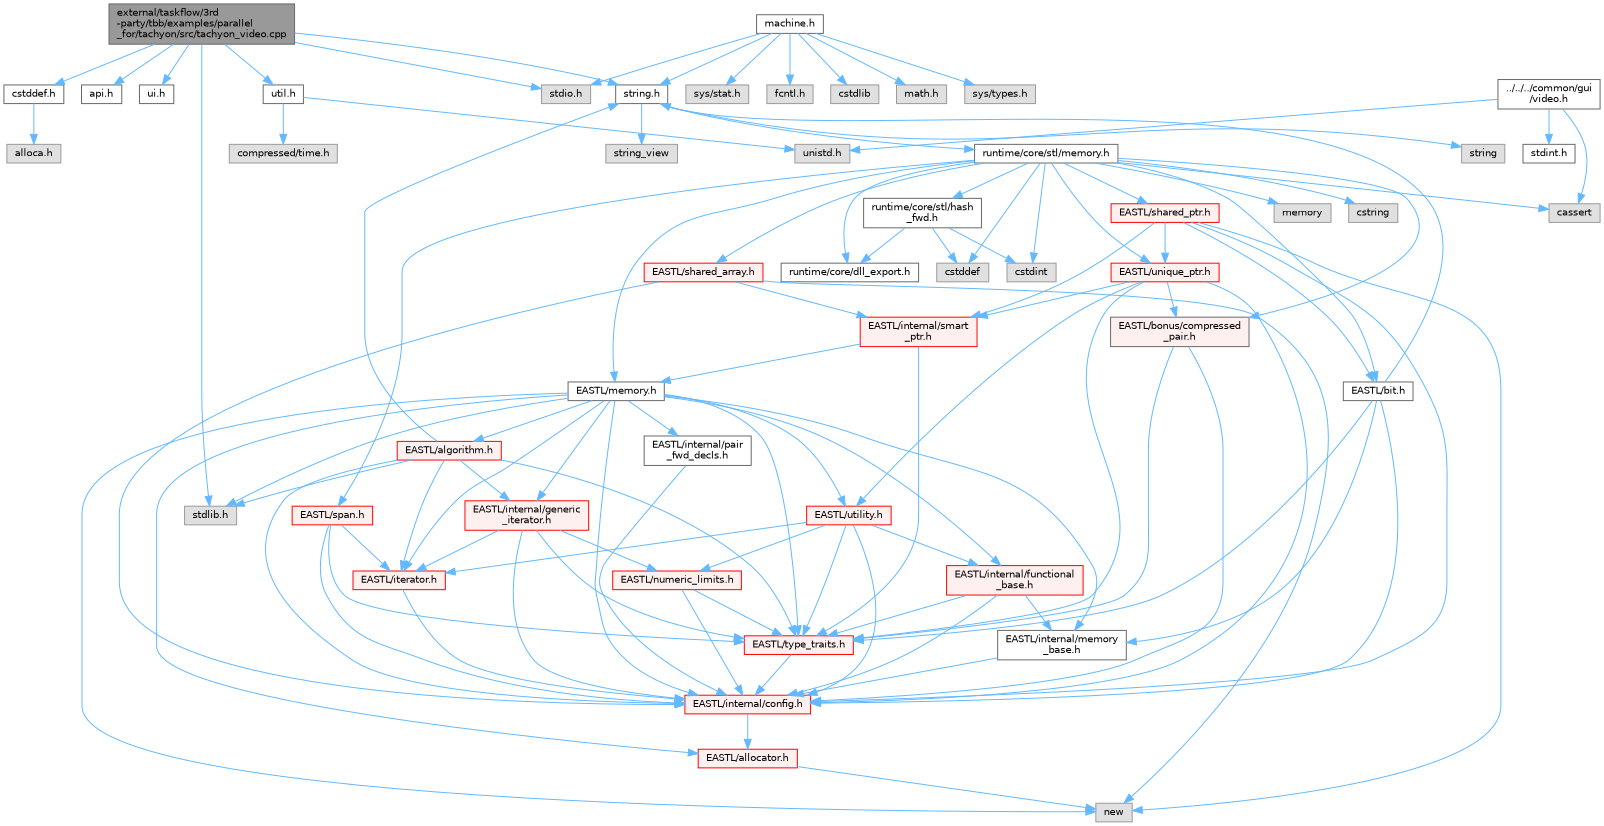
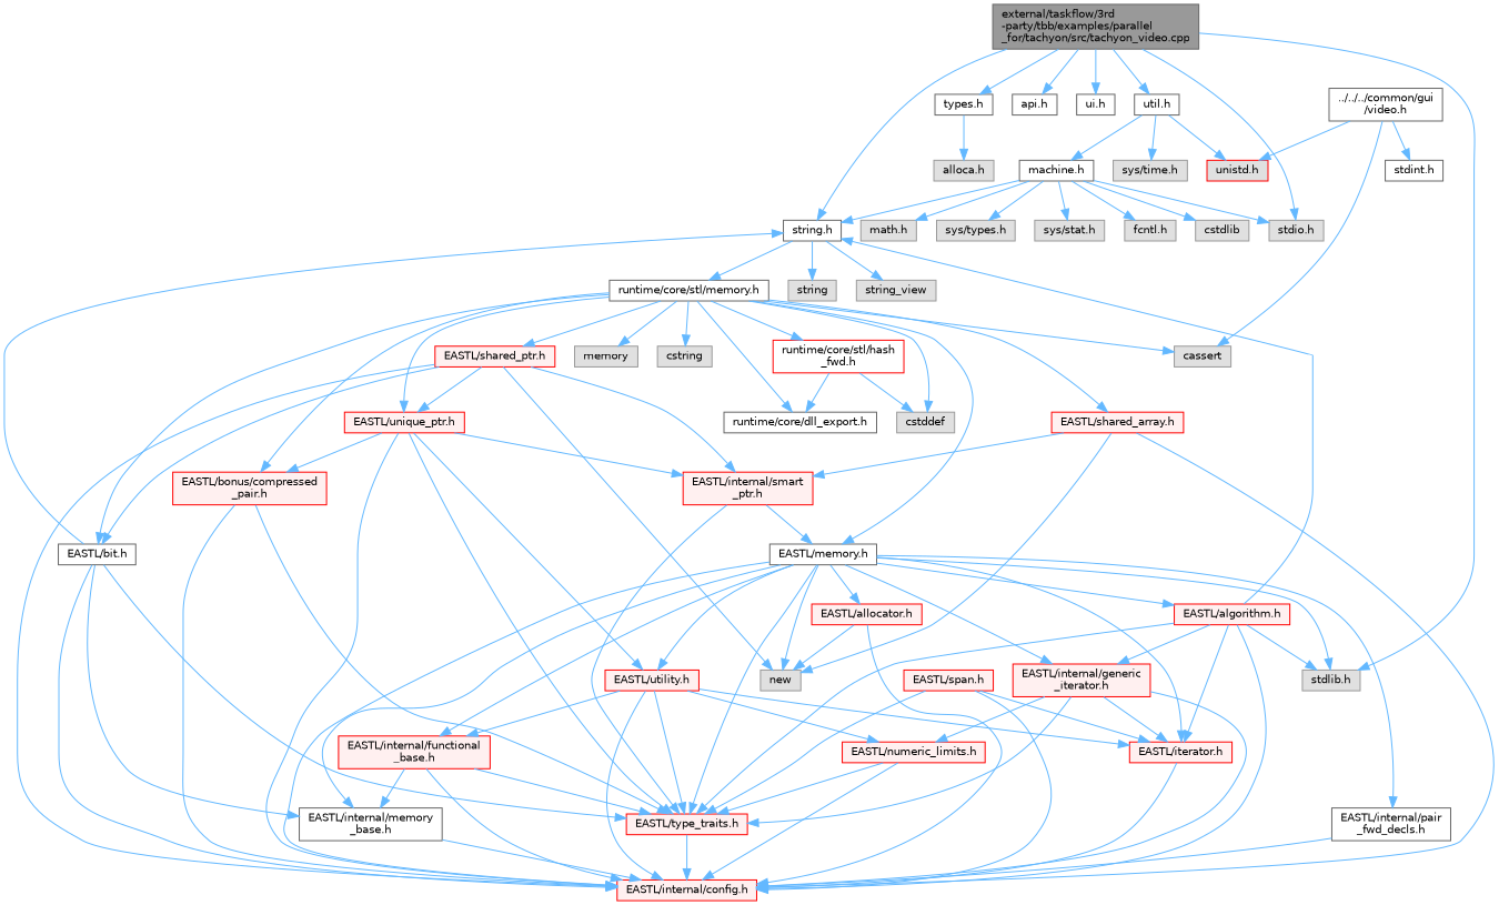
  digraph {
    node [color=grey60 fillcolor="#E0E0E0" fontname=Helvetica fontsize=10 shape=box style=filled]
    edge [color=steelblue1 fontname=Helvetica fontsize=10 labelfontname=Helvetica labelfontsize=10 style=solid]
    n1 [color=gray40 fillcolor=grey60 fontcolor=black height=0.2 label="external/taskflow/3rd\l-party/tbb/examples/parallel\l_for/tachyon/src/tachyon_video.cpp" width=0.4]
    n2 [height=0.2 label="stdio.h" width=0.4]
    n3 [height=0.2 label="stdlib.h" width=0.4]
    n4 [color=grey40 fillcolor=white height=0.2 label="string.h" width=0.4]
-   n5 [color=grey40 fillcolor=white height=0.2 label="cstddef.h" width=0.4]
+   n5 [color=grey40 fillcolor=white height=0.2 label="types.h" width=0.4]
    n6 [color=grey40 fillcolor=white height=0.2 label="api.h" width=0.4]
    n7 [color=grey40 fillcolor=white height=0.2 label="ui.h" width=0.4]
    n8 [color=grey40 fillcolor=white height=0.2 label="util.h" width=0.4]
    n9 [height=0.2 label=string width=0.4]
    n10 [height=0.2 label=string_view width=0.4]
    n11 [color=grey40 fillcolor=white height=0.2 label="runtime/core/stl/memory.h" width=0.4]
    n12 [height=0.2 label="alloca.h" width=0.4]
    n13 [color=grey40 fillcolor=white height=0.2 label="machine.h" width=0.4]
-   n14 [height=0.2 label="compressed/time.h" width=0.4]
-   n15 [height=0.2 label="unistd.h" width=0.4]
+   n14 [height=0.2 label="sys/time.h" width=0.4]
+   n15 [color=red height=0.2 label="unistd.h" width=0.4]
    n16 [height=0.2 label=cstddef width=0.4]
-   n17 [height=0.2 label=cstdint width=0.4]
    n18 [height=0.2 label=cassert width=0.4]
    n19 [height=0.2 label=memory width=0.4]
    n20 [height=0.2 label=cstring width=0.4]
    n21 [color=grey40 fillcolor=white height=0.2 label="EASTL/bit.h" width=0.4]
    n22 [color=grey40 fillcolor=white height=0.2 label="EASTL/memory.h" width=0.4]
    n23 [color=red fillcolor="#FFF0F0" height=0.2 label="EASTL/shared_array.h" width=0.4]
    n24 [color=red fillcolor="#FFF0F0" height=0.2 label="EASTL/unique_ptr.h" width=0.4]
-   n25 [color=grey40 fillcolor="#FFF0F0" height=0.2 label="EASTL/bonus/compressed\l_pair.h" width=0.4]
+   n25 [color=red fillcolor="#FFF0F0" height=0.2 label="EASTL/bonus/compressed\l_pair.h" width=0.4]
    n26 [color=red fillcolor="#FFF0F0" height=0.2 label="EASTL/shared_ptr.h" width=0.4]
    n27 [color=red fillcolor="#FFF0F0" height=0.2 label="EASTL/span.h" width=0.4]
    n28 [color=grey40 fillcolor=white height=0.2 label="runtime/core/dll_export.h" width=0.4]
-   n29 [color=grey40 fillcolor=white height=0.2 label="runtime/core/stl/hash\l_fwd.h" width=0.4]
+   n29 [color=red fillcolor=white height=0.2 label="runtime/core/stl/hash\l_fwd.h" width=0.4]
    n30 [color=red fillcolor="#FFF0F0" height=0.2 label="EASTL/internal/config.h" width=0.4]
    n31 [color=grey40 fillcolor=white height=0.2 label="EASTL/internal/memory\l_base.h" width=0.4]
    n32 [color=red fillcolor="#FFF0F0" height=0.2 label="EASTL/type_traits.h" width=0.4]
    n33 [color=red fillcolor="#FFF0F0" height=0.2 label="EASTL/internal/generic\l_iterator.h" width=0.4]
    n34 [color=red fillcolor="#FFF0F0" height=0.2 label="EASTL/iterator.h" width=0.4]
    n35 [color=grey40 fillcolor=white height=0.2 label="EASTL/internal/pair\l_fwd_decls.h" width=0.4]
    n36 [color=red fillcolor="#FFF0F0" height=0.2 label="EASTL/internal/functional\l_base.h" width=0.4]
    n37 [color=red fillcolor="#FFF0F0" height=0.2 label="EASTL/algorithm.h" width=0.4]
    n38 [color=red fillcolor="#FFF0F0" height=0.2 label="EASTL/utility.h" width=0.4]
    n39 [color=red fillcolor="#FFF0F0" height=0.2 label="EASTL/allocator.h" width=0.4]
    n40 [height=0.2 label=new width=0.4]
    n41 [color=red fillcolor="#FFF0F0" height=0.2 label="EASTL/internal/smart\l_ptr.h" width=0.4]
    n42 [color=red fillcolor="#FFF0F0" height=0.2 label="EASTL/numeric_limits.h" width=0.4]
    n43 [height=0.2 label=cstdlib width=0.4]
    n44 [height=0.2 label="math.h" width=0.4]
    n45 [height=0.2 label="sys/types.h" width=0.4]
    n46 [height=0.2 label="sys/stat.h" width=0.4]
    n47 [height=0.2 label="fcntl.h" width=0.4]
    n48 [color=grey40 fillcolor=white height=0.2 label="../../../common/gui\l/video.h" width=0.4]
    n49 [color=grey40 fillcolor=white height=0.2 label="stdint.h" width=0.4]
    n1 -> n2
    n1 -> n3
    n1 -> n4
    n1 -> n5
    n1 -> n6
    n1 -> n7
    n1 -> n8
    n4 -> n9
    n4 -> n10
    n4 -> n11
    n5 -> n12
+   n8 -> n13
    n8 -> n14
    n8 -> n15
    n11 -> n16
-   n11 -> n17
    n11 -> n18
    n11 -> n19
    n11 -> n20
    n11 -> n21
    n11 -> n22
    n11 -> n23
    n11 -> n24
    n11 -> n25
    n11 -> n26
-   n11 -> n27
    n11 -> n28
    n11 -> n29
    n13 -> n2
    n13 -> n4
    n13 -> n43
    n13 -> n44
    n13 -> n45
    n13 -> n46
    n13 -> n47
    n21 -> n4
    n21 -> n30
    n21 -> n31
    n21 -> n32
    n22 -> n3
    n22 -> n30
    n22 -> n31
    n22 -> n32
    n22 -> n33
    n22 -> n34
    n22 -> n35
    n22 -> n36
    n22 -> n37
    n22 -> n38
    n22 -> n39
    n22 -> n40
    n23 -> n30
    n23 -> n40
    n23 -> n41
    n24 -> n25
    n24 -> n30
    n24 -> n32
    n24 -> n38
    n24 -> n41
    n25 -> n30
    n25 -> n32
    n26 -> n21
    n26 -> n24
    n26 -> n30
    n26 -> n40
    n26 -> n41
    n27 -> n30
    n27 -> n32
    n27 -> n34
    n29 -> n16
-   n29 -> n17
    n29 -> n28
    n31 -> n30
    n32 -> n30
    n33 -> n30
    n33 -> n32
    n33 -> n34
    n33 -> n42
    n34 -> n30
    n35 -> n30
    n36 -> n30
    n36 -> n31
    n36 -> n32
    n37 -> n3
    n37 -> n4
    n37 -> n30
    n37 -> n32
    n37 -> n33
    n37 -> n34
    n38 -> n30
    n38 -> n32
    n38 -> n34
    n38 -> n36
    n38 -> n42
-   n30 -> n39
+   n39 -> n30
    n39 -> n40
    n41 -> n22
    n41 -> n32
    n42 -> n30
    n42 -> n32
    n48 -> n15
    n48 -> n18
    n48 -> n49
  }
